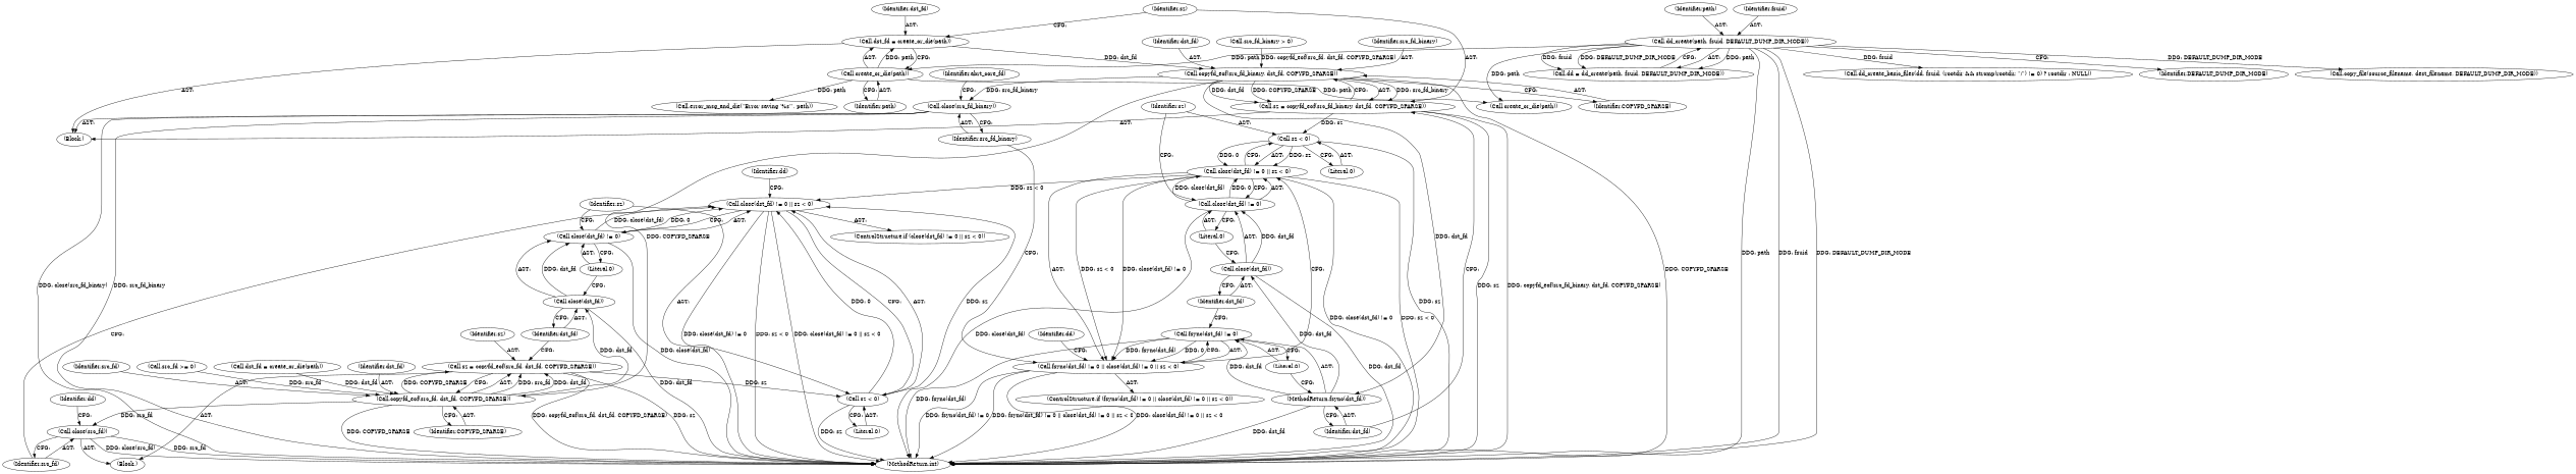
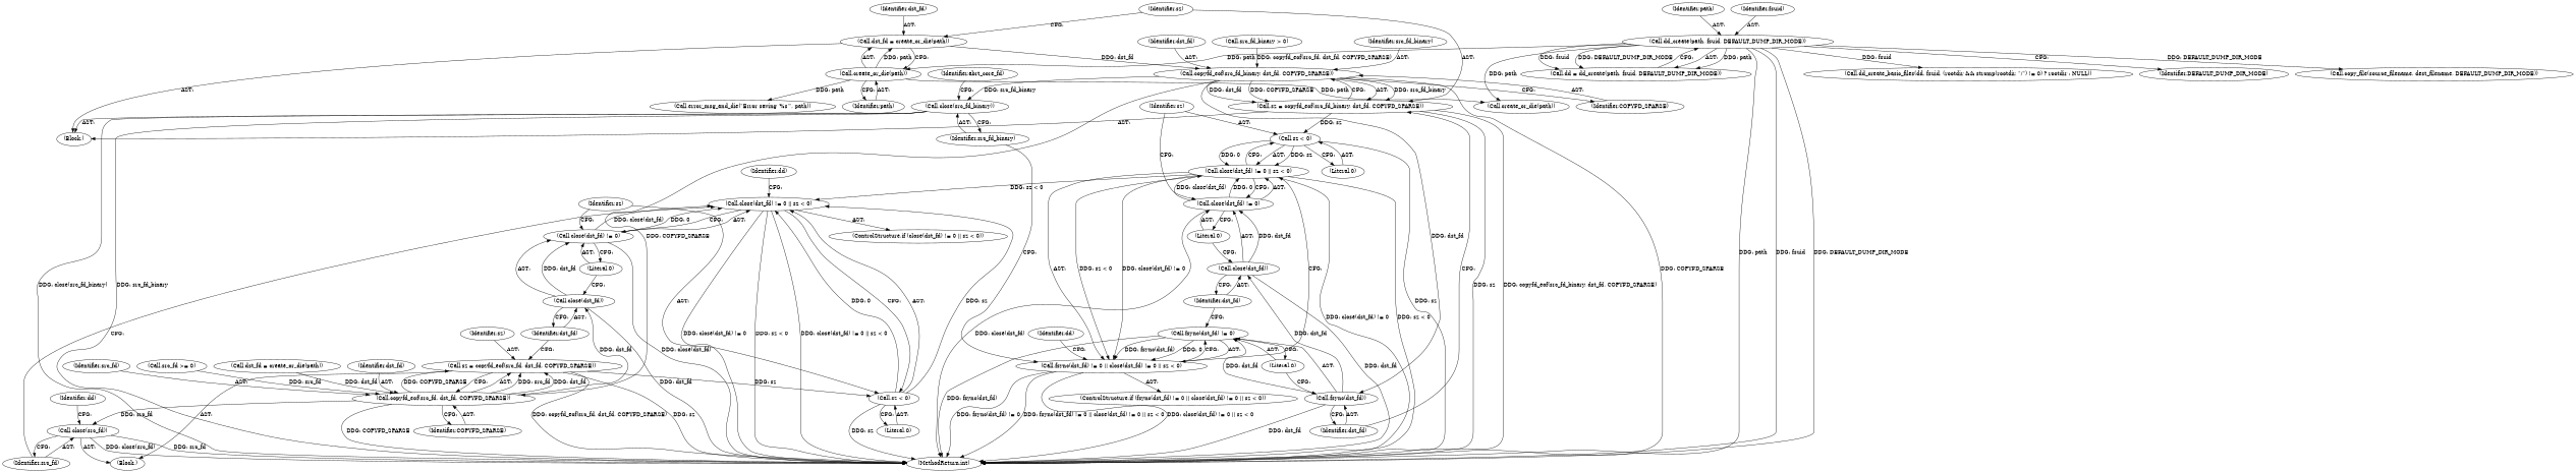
  digraph {
    n1 [label="(Call,dst_fd = create_or_die(path))"]
    n2 [label="(Call,create_or_die(path))"]
    n3 [label="(Call,copyfd_eof(src_fd_binary, dst_fd, COPYFD_SPARSE))"]
    n4 [label="(Block,)"]
    n5 [label="(Call,create_or_die(path))"]
    n6 [label="(Identifier,path)"]
    n7 [label="(Call,error_msg_and_die(\"Error saving '%s'\", path))"]
    n8 [label="(MethodReturn,int)"]
    n9 [label="(Call,sz = copyfd_eof(src_fd_binary, dst_fd, COPYFD_SPARSE))"]
-   n10 [label="(MethodReturn,fsync(dst_fd))"]
+   n10 [label="(Call,fsync(dst_fd))"]
    n11 [label="(Call,close(src_fd_binary))"]
    n12 [label="(Call,copyfd_eof(src_fd, dst_fd, COPYFD_SPARSE))"]
    n13 [label="(Identifier,COPYFD_SPARSE)"]
    n14 [label="(Call,dd_create(path, fsuid, DEFAULT_DUMP_DIR_MODE))"]
    n15 [label="(Call,dd_create_basic_files(dd, fsuid, (rootdir && strcmp(rootdir, \"/\") != 0) ? rootdir : NULL))"]
    n16 [label="(Identifier,DEFAULT_DUMP_DIR_MODE)"]
    n17 [label="(Call,copy_file(source_filename, dest_filename, DEFAULT_DUMP_DIR_MODE))"]
    n18 [label="(Call,dd = dd_create(path, fsuid, DEFAULT_DUMP_DIR_MODE))"]
    n19 [label="(Call,sz < 0)"]
    n20 [label="(Call,fsync(dst_fd) != 0)"]
    n21 [label="(Call,close(dst_fd))"]
    n22 [label="(Identifier,dst_fd)"]
    n23 [label="(Identifier,src_fd_binary)"]
    n24 [label="(Call,sz = copyfd_eof(src_fd, dst_fd, COPYFD_SPARSE))"]
    n25 [label="(Call,close(dst_fd))"]
    n26 [label="(Call,close(src_fd))"]
    n27 [label="(Identifier,COPYFD_SPARSE)"]
    n28 [label="(Call,close(dst_fd) != 0 || sz < 0)"]
    n29 [label="(Literal,0)"]
    n30 [label="(Call,fsync(dst_fd) != 0 || close(dst_fd) != 0 || sz < 0)"]
    n31 [label="(Call,close(dst_fd) != 0 || sz < 0)"]
    n32 [label="(Call,close(dst_fd) != 0)"]
    n33 [label="(ControlStructure,if (fsync(dst_fd) != 0 || close(dst_fd) != 0 || sz < 0))"]
    n34 [label="(Call,sz < 0)"]
    n35 [label="(Call,close(dst_fd) != 0)"]
    n36 [label="(ControlStructure,if (close(dst_fd) != 0 || sz < 0))"]
    n37 [label="(Literal,0)"]
    n38 [label="(Literal,0)"]
    n39 [label="(Literal,0)"]
    n40 [label="(Literal,0)"]
    n41 [label="(Identifier,dst_fd)"]
    n42 [label="(Block,)"]
    n43 [label="(Identifier,dst_fd)"]
    n44 [label="(Identifier,src_fd)"]
    n45 [label="(Identifier,path)"]
    n46 [label="(Identifier,dst_fd)"]
    n47 [label="(Identifier,dd)"]
    n48 [label="(Identifier,src_fd)"]
    n49 [label="(Identifier,dst_fd)"]
    n50 [label="(Identifier,sz)"]
    n51 [label="(Identifier,dd)"]
    n52 [label="(Identifier,sz)"]
    n53 [label="(Call,src_fd >= 0)"]
    n54 [label="(Call,dst_fd = create_or_die(path))"]
    n55 [label="(Identifier,sz)"]
    n56 [label="(Identifier,abrt_core_fd)"]
    n57 [label="(Identifier,fsuid)"]
    n58 [label="(Call,src_fd_binary > 0)"]
    n59 [label="(Identifier,dst_fd)"]
    n60 [label="(Identifier,sz)"]
    n61 [label="(Identifier,dd)"]
    n62 [label="(Identifier,src_fd_binary)"]
    n1 -> n2 [label="CFG: "]
    n1 -> n3 [label="DDG: dst_fd"]
    n1 -> n4 [label="AST: "]
    n2 -> n1 [label="AST: "]
    n2 -> n1 [label="DDG: path"]
    n2 -> n5 [label="DDG: path"]
    n2 -> n6 [label="CFG: "]
    n2 -> n7 [label="DDG: path"]
    n3 -> n8 [label="DDG: COPYFD_SPARSE"]
    n3 -> n9 [label="AST: "]
    n3 -> n9 [label="DDG: src_fd_binary"]
    n3 -> n9 [label="DDG: dst_fd"]
    n3 -> n9 [label="DDG: COPYFD_SPARSE"]
    n3 -> n10 [label="DDG: dst_fd"]
    n3 -> n11 [label="DDG: src_fd_binary"]
    n3 -> n12 [label="DDG: COPYFD_SPARSE"]
    n3 -> n13 [label="CFG: "]
    n6 -> n2 [label="AST: "]
    n9 -> n3 [label="CFG: "]
    n9 -> n4 [label="AST: "]
    n9 -> n8 [label="DDG: sz"]
    n9 -> n8 [label="DDG: copyfd_eof(src_fd_binary, dst_fd, COPYFD_SPARSE)"]
    n9 -> n19 [label="DDG: sz"]
    n10 -> n8 [label="DDG: dst_fd"]
    n10 -> n20 [label="AST: "]
    n10 -> n20 [label="DDG: dst_fd"]
    n10 -> n21 [label="DDG: dst_fd"]
    n10 -> n22 [label="CFG: "]
    n11 -> n4 [label="AST: "]
    n11 -> n8 [label="DDG: close(src_fd_binary)"]
    n11 -> n8 [label="DDG: src_fd_binary"]
    n11 -> n23 [label="CFG: "]
    n12 -> n8 [label="DDG: COPYFD_SPARSE"]
    n12 -> n24 [label="AST: "]
    n12 -> n24 [label="DDG: src_fd"]
    n12 -> n24 [label="DDG: dst_fd"]
    n12 -> n24 [label="DDG: COPYFD_SPARSE"]
    n12 -> n25 [label="DDG: dst_fd"]
    n12 -> n26 [label="DDG: src_fd"]
    n12 -> n27 [label="CFG: "]
    n13 -> n3 [label="AST: "]
    n14 -> n2 [label="DDG: path"]
    n14 -> n5 [label="DDG: path"]
    n14 -> n8 [label="DDG: path"]
    n14 -> n8 [label="DDG: fsuid"]
    n14 -> n8 [label="DDG: DEFAULT_DUMP_DIR_MODE"]
    n14 -> n15 [label="DDG: fsuid"]
    n14 -> n16 [label="CFG: "]
    n14 -> n17 [label="DDG: DEFAULT_DUMP_DIR_MODE"]
    n14 -> n18 [label="AST: "]
    n14 -> n18 [label="DDG: path"]
    n14 -> n18 [label="DDG: fsuid"]
    n14 -> n18 [label="DDG: DEFAULT_DUMP_DIR_MODE"]
    n18 -> n14 [label="CFG: "]
    n19 -> n8 [label="DDG: sz"]
    n19 -> n28 [label="AST: "]
    n19 -> n28 [label="DDG: sz"]
    n19 -> n28 [label="DDG: 0"]
    n19 -> n29 [label="CFG: "]
    n20 -> n8 [label="DDG: fsync(dst_fd)"]
    n20 -> n30 [label="AST: "]
    n20 -> n30 [label="DDG: fsync(dst_fd)"]
    n20 -> n30 [label="DDG: 0"]
    n20 -> n38 [label="CFG: "]
    n21 -> n8 [label="DDG: dst_fd"]
    n21 -> n32 [label="AST: "]
    n21 -> n32 [label="DDG: dst_fd"]
    n21 -> n41 [label="CFG: "]
    n22 -> n9 [label="CFG: "]
    n22 -> n10 [label="AST: "]
    n23 -> n11 [label="AST: "]
    n23 -> n30 [label="CFG: "]
    n24 -> n8 [label="DDG: copyfd_eof(src_fd, dst_fd, COPYFD_SPARSE)"]
    n24 -> n8 [label="DDG: sz"]
    n24 -> n12 [label="CFG: "]
    n24 -> n34 [label="DDG: sz"]
    n24 -> n42 [label="AST: "]
    n25 -> n8 [label="DDG: dst_fd"]
    n25 -> n35 [label="AST: "]
    n25 -> n35 [label="DDG: dst_fd"]
    n25 -> n43 [label="CFG: "]
    n26 -> n8 [label="DDG: src_fd"]
    n26 -> n8 [label="DDG: close(src_fd)"]
    n26 -> n42 [label="AST: "]
    n26 -> n44 [label="CFG: "]
    n27 -> n12 [label="AST: "]
    n28 -> n8 [label="DDG: close(dst_fd) != 0"]
    n28 -> n8 [label="DDG: sz < 0"]
    n28 -> n19 [label="CFG: "]
    n28 -> n30 [label="AST: "]
    n28 -> n30 [label="DDG: close(dst_fd) != 0"]
    n28 -> n30 [label="DDG: sz < 0"]
    n28 -> n31 [label="DDG: sz < 0"]
    n28 -> n32 [label="CFG: "]
    n29 -> n19 [label="AST: "]
    n30 -> n8 [label="DDG: fsync(dst_fd) != 0"]
    n30 -> n8 [label="DDG: fsync(dst_fd) != 0 || close(dst_fd) != 0 || sz < 0"]
    n30 -> n8 [label="DDG: close(dst_fd) != 0 || sz < 0"]
    n30 -> n20 [label="CFG: "]
    n30 -> n28 [label="CFG: "]
    n30 -> n33 [label="AST: "]
    n31 -> n8 [label="DDG: close(dst_fd) != 0"]
    n31 -> n8 [label="DDG: sz < 0"]
    n31 -> n8 [label="DDG: close(dst_fd) != 0 || sz < 0"]
    n31 -> n34 [label="CFG: "]
    n31 -> n35 [label="CFG: "]
    n31 -> n36 [label="AST: "]
    n32 -> n8 [label="DDG: close(dst_fd)"]
    n32 -> n28 [label="AST: "]
    n32 -> n28 [label="DDG: close(dst_fd)"]
    n32 -> n28 [label="DDG: 0"]
    n32 -> n37 [label="CFG: "]
    n34 -> n8 [label="DDG: sz"]
    n34 -> n31 [label="AST: "]
    n34 -> n31 [label="DDG: sz"]
    n34 -> n31 [label="DDG: 0"]
    n34 -> n39 [label="CFG: "]
    n35 -> n8 [label="DDG: close(dst_fd)"]
    n35 -> n31 [label="AST: "]
    n35 -> n31 [label="DDG: close(dst_fd)"]
    n35 -> n31 [label="DDG: 0"]
    n35 -> n40 [label="CFG: "]
    n37 -> n21 [label="CFG: "]
    n37 -> n32 [label="AST: "]
    n38 -> n10 [label="CFG: "]
    n38 -> n20 [label="AST: "]
    n39 -> n34 [label="AST: "]
    n40 -> n25 [label="CFG: "]
    n40 -> n35 [label="AST: "]
    n41 -> n20 [label="CFG: "]
    n41 -> n21 [label="AST: "]
    n43 -> n24 [label="CFG: "]
    n43 -> n25 [label="AST: "]
    n44 -> n26 [label="AST: "]
    n44 -> n31 [label="CFG: "]
    n45 -> n14 [label="AST: "]
    n46 -> n1 [label="AST: "]
    n47 -> n31 [label="CFG: "]
    n48 -> n12 [label="AST: "]
    n49 -> n3 [label="AST: "]
    n50 -> n19 [label="AST: "]
    n50 -> n32 [label="CFG: "]
    n51 -> n26 [label="CFG: "]
    n52 -> n1 [label="CFG: "]
    n52 -> n9 [label="AST: "]
    n53 -> n12 [label="DDG: src_fd"]
    n54 -> n12 [label="DDG: dst_fd"]
    n55 -> n34 [label="AST: "]
    n55 -> n35 [label="CFG: "]
    n56 -> n11 [label="CFG: "]
    n57 -> n14 [label="AST: "]
    n58 -> n3 [label="DDG: copyfd_eof(src_fd, dst_fd, COPYFD_SPARSE)"]
    n59 -> n12 [label="AST: "]
    n60 -> n24 [label="AST: "]
    n61 -> n30 [label="CFG: "]
    n62 -> n3 [label="AST: "]
  }
